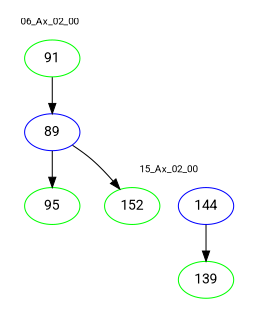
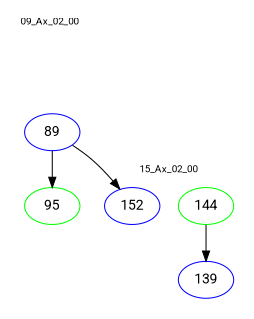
  digraph {
    fontname=Roboto
    node [color=green fontname=Roboto]
    edge [color=black fontname=Roboto]
-   n1 [color=blue label=144]
-   n2 [label=139]
-   n3 [label=152]
-   n4 [label=91]
+   n1 [label=144]
+   n2 [color=blue label=139]
+   n3 [color=blue label=152]
    n5 [color=blue label=89]
    n6 [label=95]
    subgraph cluster_1 {
      color=white
      fontsize=10
      label="15_Ax_02_00"
      n1
      n2
      n3
    }
    subgraph cluster_2 {
      color=white
      fontsize=10
-     label="06_Ax_02_00"
-     n4
+     label="09_Ax_02_00"
      n5
      n6
    }
    n1 -> n2
-   n4 -> n5
    n5 -> n3
    n5 -> n6
  }
